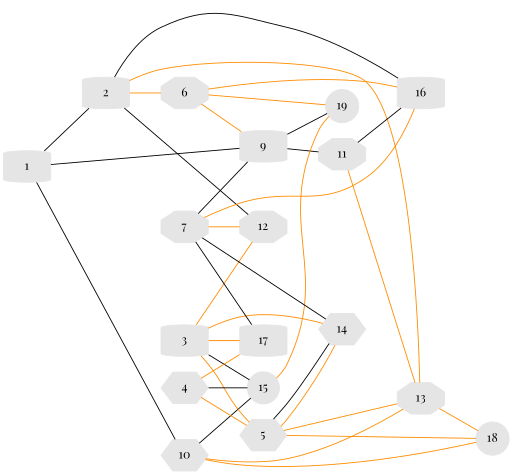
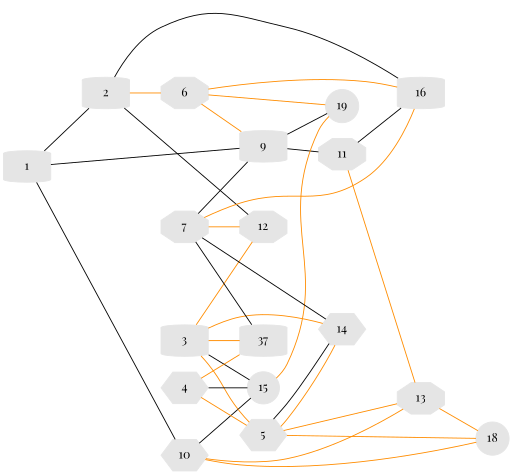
  graph {
    fontname="Playfair Display"
    rankdir=LR
    node [color=gray90 fontname="Playfair Display" shape=cylinder style=filled]
    edge [color=darkorange fontname="Playfair Display"]
    2 [super="+8"]
    6 [shape=octagon super="+20"]
    12 [shape=octagon]
    13 [shape=octagon]
    16
    1
    9
    10 [shape=hexagon]
    19 [shape=circle]
    11 [shape=octagon]
    15 [shape=circle]
    18 [shape=circle super="+8"]
    3
    5 [shape=hexagon]
    14 [shape=hexagon]
-   17 [super="+20"]
+   17 [super="+20" label=37]
    4 [shape=hexagon]
    7 [shape=octagon]
    2 -- 6
    2 -- 12 [color=black]
-   2 -- 13
    2 -- 16 [color=black]
    6 -- 16
    6 -- 9
    6 -- 19
    13 -- 18
    1 -- 2 [color=black]
    1 -- 9 [color=black]
    1 -- 10 [color=black]
    9 -- 19 [color=black]
    9 -- 11 [color=black]
    10 -- 13
    10 -- 15 [color=black]
    10 -- 18
    11 -- 13
    11 -- 16 [color=black]
    15 -- 19
    3 -- 12
    3 -- 15 [color=black]
    3 -- 5
    3 -- 14
    3 -- 17
    5 -- 13
    5 -- 18
    5 -- 14
    5 -- 14 [color=black]
    4 -- 15 [color=black]
    4 -- 5
    4 -- 17
    7 -- 12
    7 -- 16
    7 -- 9 [color=black]
    7 -- 14 [color=black]
    7 -- 17 [color=black]
  }
